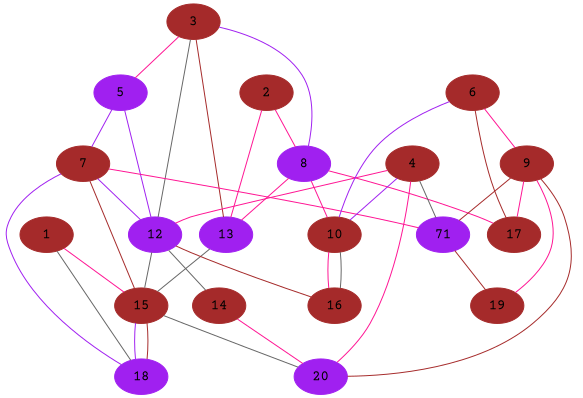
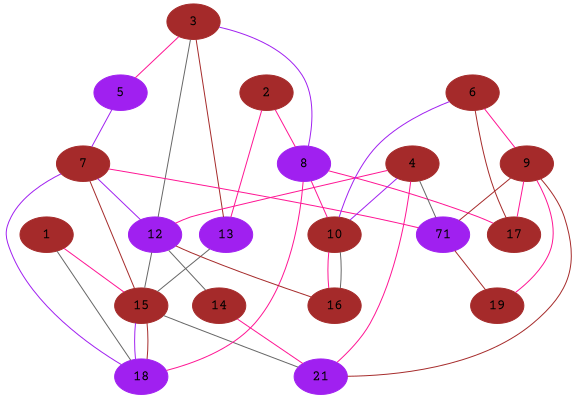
  graph {
    fontname="Courier Prime"
    node [color=brown fontname="Courier Prime" style=filled]
    edge [color=deeppink fontname="Courier Prime"]
    1
    15
    18 [color=purple]
-   20 [color=purple]
+   20 [color=purple label=21]
    8 [color=purple]
    2
    13 [color=purple]
    10
    17
    3
    5 [color=purple]
    12 [color=purple]
    7
    16
    14
    4
    n17 [color=purple label=71]
    19
    6
    9
    1 -- 15
    1 -- 18 [color=gray40]
    15 -- 18 [color=purple]
    15 -- 18 [color=brown]
    15 -- 20 [color=gray40]
-   8 -- 13
+   8 -- 18
    8 -- 10
    8 -- 17
    2 -- 8
    2 -- 13
    13 -- 15 [color=gray40]
    10 -- 16
    10 -- 16 [color=gray40]
    3 -- 8 [color=purple]
    3 -- 13 [color=brown]
    3 -- 5
    3 -- 12 [color=gray40]
-   5 -- 12 [color=purple]
    5 -- 7 [color=purple]
    12 -- 15 [color=gray40]
    12 -- 16 [color=brown]
    12 -- 14 [color=gray40]
    7 -- 15 [color=brown]
    7 -- 18 [color=purple]
    7 -- 12 [color=purple]
    7 -- n17
    14 -- 20
    4 -- 20
    4 -- 10 [color=purple]
    4 -- 12
    4 -- n17 [color=gray40]
    n17 -- 19 [color=brown]
    6 -- 10 [color=purple]
    6 -- 17 [color=brown]
    6 -- 9
    9 -- 20 [color=brown]
    9 -- 17
    9 -- n17 [color=brown]
    9 -- 19
  }
